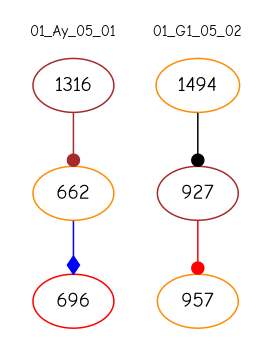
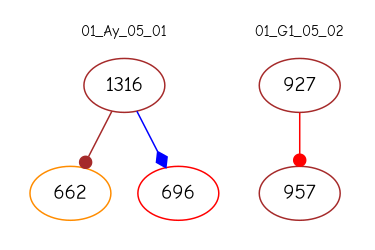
  digraph {
    fontname="Comic Neue"
    node [color=brown fontname="Comic Neue"]
    edge [arrowhead=dot fontname="Comic Neue"]
    n1 [label=1316]
    n2 [color=darkorange label=662]
    n3 [color=red label=696]
-   n4 [color=darkorange label=1494]
    n5 [label=927]
-   n6 [color=darkorange label=957]
+   n6 [label=957]
    subgraph cluster_1 {
      color=white
      fontsize=10
      label="01_Ay_05_01"
      n1
      n2
      n3
    }
    subgraph cluster_2 {
      color=white
      fontsize=10
      label="01_G1_05_02"
-     n4
      n5
      n6
    }
    n1 -> n2 [color=brown]
-   n2 -> n3 [arrowhead=diamond color=blue]
-   n4 -> n5 [color=black]
+   n1 -> n3 [arrowhead=diamond color=blue]
    n5 -> n6 [color=red]
  }
